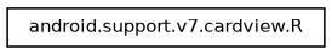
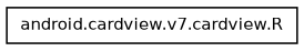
  digraph {
    rankdir=TB
-   n1 [color=black fillcolor=white fontname=Helvetica fontsize=10 height=0.2 label="android.support.v7.cardview.R" shape=record style=filled width=0.4]
+   n1 [color=black fillcolor=white fontname=Helvetica fontsize=10 height=0.2 label="android.cardview.v7.cardview.R" shape=record style=filled width=0.4]
  }
